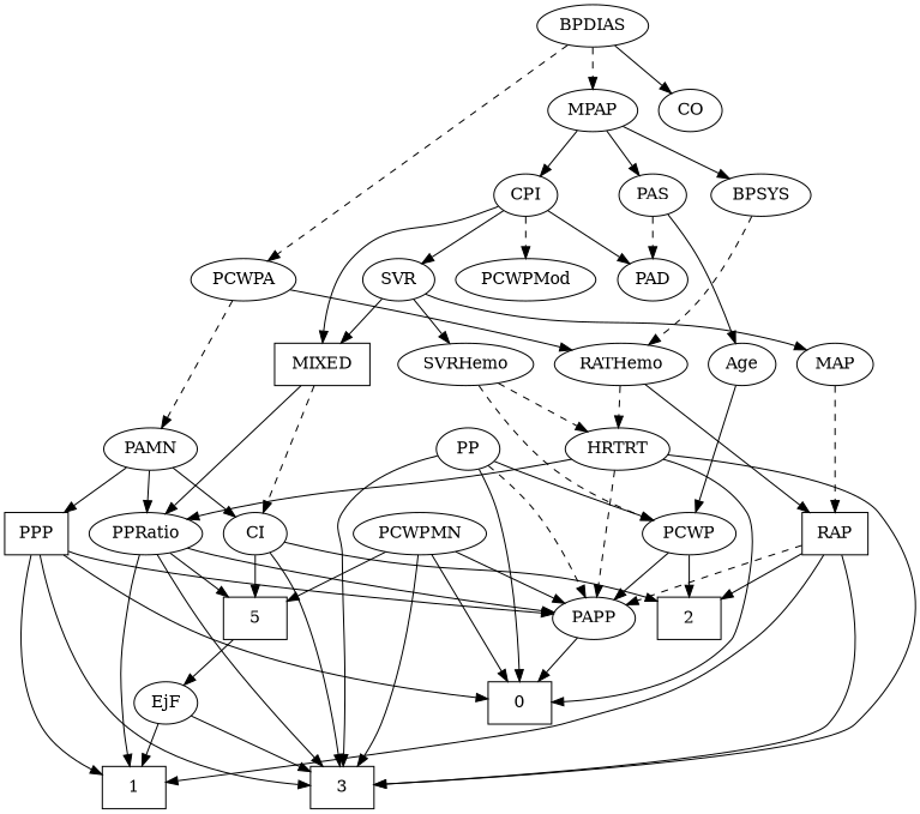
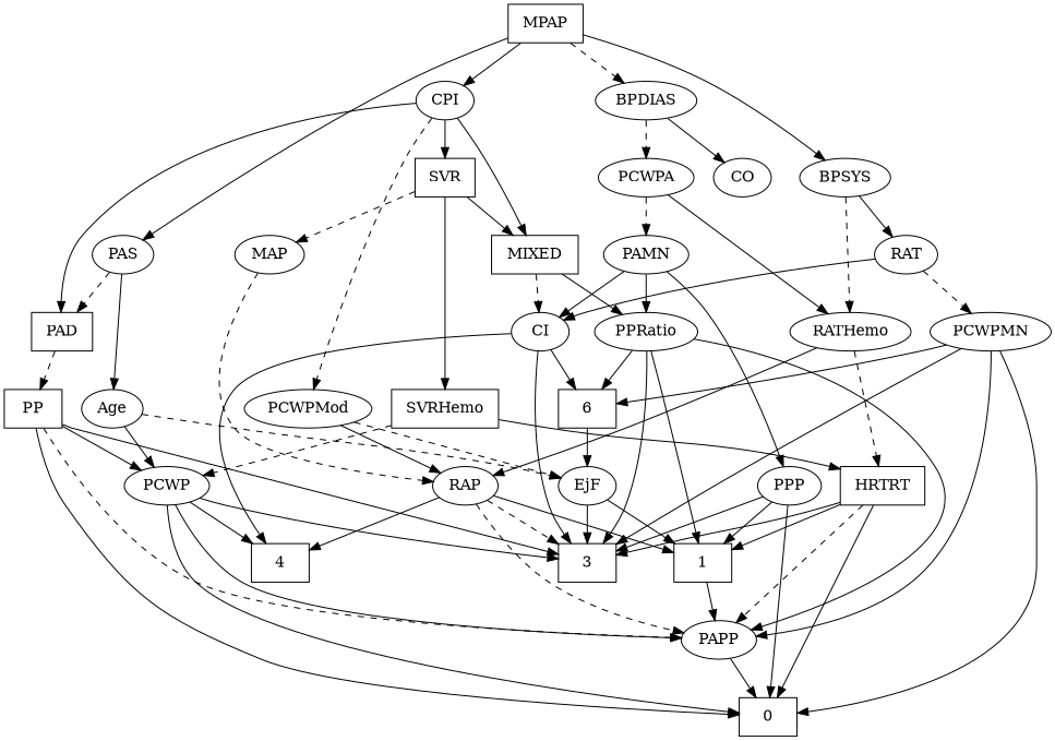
  strict digraph {
    edge [style=solid]
    1 [height=0.5 shape=box width=0.75]
-   2 [height=0.5 shape=box width=0.75]
+   2 [height=0.5 shape=box width=0.75 label=4]
    3 [height=0.5 shape=box width=0.75]
    n4 [height=0.5 label=0 shape=box width=0.75]
-   5 [height=0.5 shape=box width=0.75]
+   5 [height=0.5 shape=box width=0.75 label=6]
    EjF [height=0.5 width=0.75]
    Age [height=0.5 width=0.75]
    PCWP [height=0.5 width=0.97491]
    PAPP [height=0.5 width=0.88464]
-   RAP [height=0.5 width=0.77632 shape=box]
+   RAP [height=0.5 width=0.77632]
    MIXED [height=0.5 shape=box width=1.1193]
    PPRatio [height=0.5 width=1.1013]
    CI [height=0.5 width=0.75]
-   MPAP [height=0.5 width=0.97491]
+   MPAP [height=0.5 width=0.97491 shape=box]
    BPSYS [height=0.5 width=1.0471]
    PAS [height=0.5 width=0.75]
    CPI [height=0.5 width=0.75]
    RATHemo [height=0.5 width=1.3721]
-   PAD [height=0.5 width=0.79437]
+   RAT [height=0.5 width=0.75827]
+   PAD [height=0.5 width=0.79437 shape=box]
    PCWPMod [height=0.5 width=1.4443]
-   SVR [height=0.5 width=0.77632]
-   HRTRT [height=0.5 width=1.1013]
+   SVR [height=0.5 width=0.77632 shape=box]
+   HRTRT [height=0.5 width=1.1013 shape=box]
    PCWPMN [height=0.5 width=1.3902]
-   PP [height=0.5 width=0.75]
+   PP [height=0.5 width=0.75 shape=box]
    CO [height=0.5 width=0.75]
-   SVRHemo [height=0.5 width=1.3902]
+   SVRHemo [height=0.5 width=1.3902 shape=box]
    MAP [height=0.5 width=0.84854]
    PCWPA [height=0.5 width=1.1555]
    PAMN [height=0.5 width=1.011]
-   PPP [height=0.5 width=0.75 shape=box]
+   PPP [height=0.5 width=0.75]
    BPDIAS [height=0.5 width=1.1735]
    5 -> EjF
    EjF -> 1
    EjF -> 3
+   Age -> EjF [style=dashed]
    Age -> PCWP
    PCWP -> 2
+   PCWP -> 3
+   PCWP -> n4
    PCWP -> PAPP
    PAPP -> n4
    RAP -> 1
    RAP -> 2
-   RAP -> 3
+   RAP -> 3 [style=dashed]
    RAP -> PAPP [style=dashed]
    MIXED -> PPRatio
    MIXED -> CI [style=dashed]
    PPRatio -> 1
    PPRatio -> 3
    PPRatio -> 5
    PPRatio -> PAPP
    CI -> 2
    CI -> 3
    CI -> 5
    MPAP -> BPSYS
    MPAP -> PAS
    MPAP -> CPI
    BPSYS -> RATHemo [style=dashed]
+   BPSYS -> RAT
    PAS -> Age
    PAS -> PAD [style=dashed]
    CPI -> MIXED
    CPI -> PAD
    CPI -> PCWPMod [style=dashed]
    CPI -> SVR
    RATHemo -> RAP
    RATHemo -> HRTRT [style=dashed]
+   RAT -> CI
+   RAT -> PCWPMN [style=dashed]
+   PAD -> PP [style=dashed]
+   PCWPMod -> EjF [style=dashed]
+   PCWPMod -> RAP
    SVR -> MIXED
    SVR -> SVRHemo
-   SVR -> MAP
-   HRTRT -> PPRatio
+   SVR -> MAP [style=dashed]
+   HRTRT -> 1
    HRTRT -> 3
    HRTRT -> n4
    HRTRT -> PAPP [style=dashed]
    PCWPMN -> 3
    PCWPMN -> n4
    PCWPMN -> 5
    PCWPMN -> PAPP
    PP -> 3
    PP -> n4
    PP -> PCWP
    PP -> PAPP [style=dashed]
    SVRHemo -> PCWP [style=dashed]
-   SVRHemo -> HRTRT [style=dashed]
+   SVRHemo -> HRTRT
    MAP -> RAP [style=dashed]
    PCWPA -> RATHemo
    PCWPA -> PAMN [style=dashed]
    PAMN -> PPRatio
    PAMN -> CI
    PAMN -> PPP
    PPP -> 1
    PPP -> 3
    PPP -> n4
-   PPP -> PAPP
-   BPDIAS -> MPAP [style=dashed]
+   1 -> PAPP
+   MPAP -> BPDIAS [style=dashed]
    BPDIAS -> CO
    BPDIAS -> PCWPA [style=dashed]
  }
